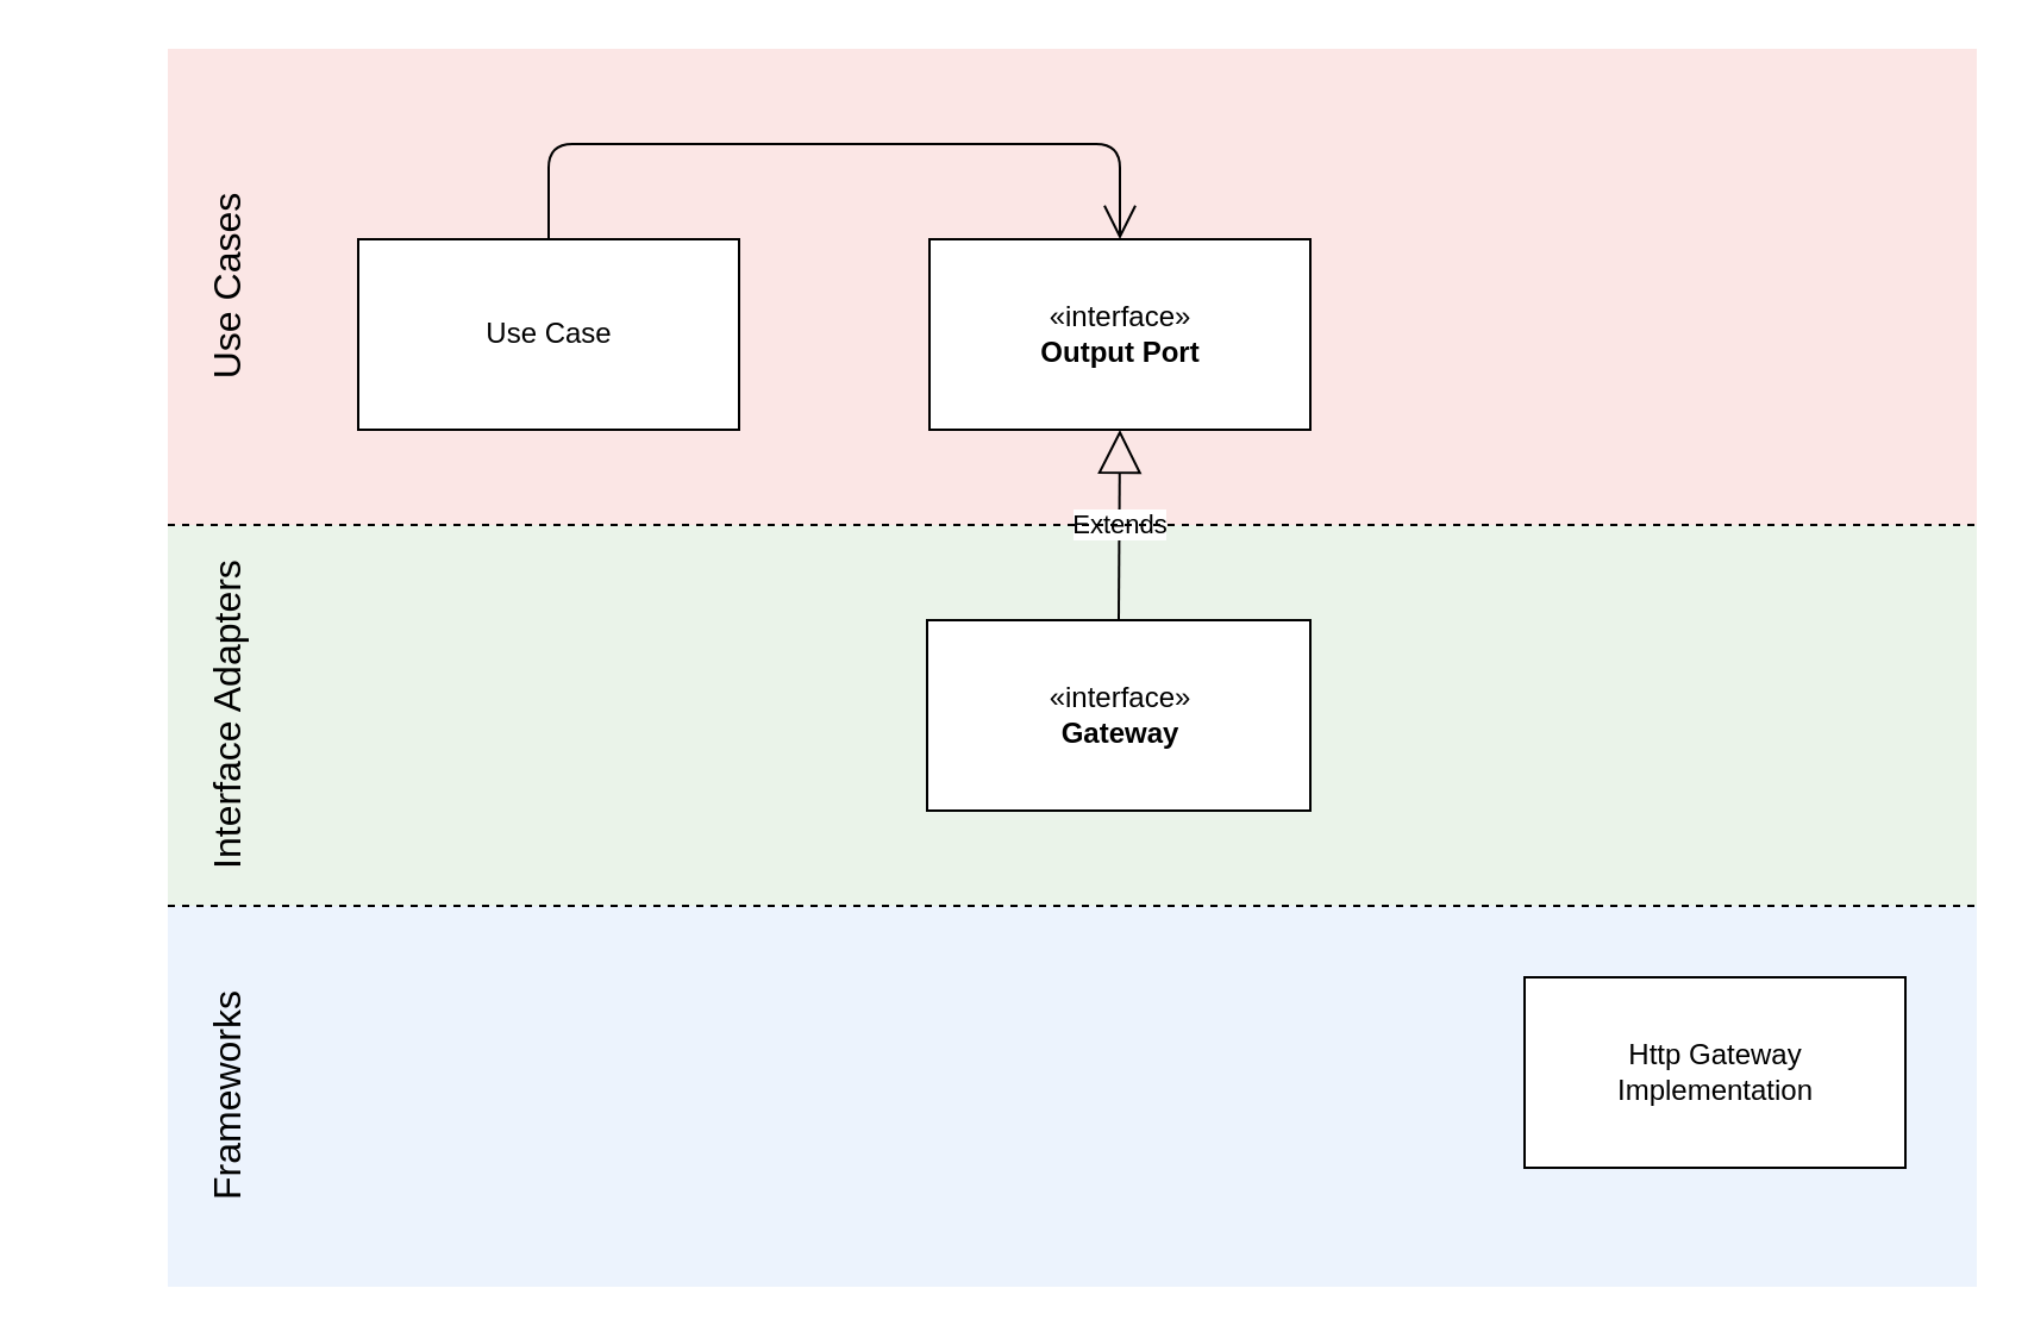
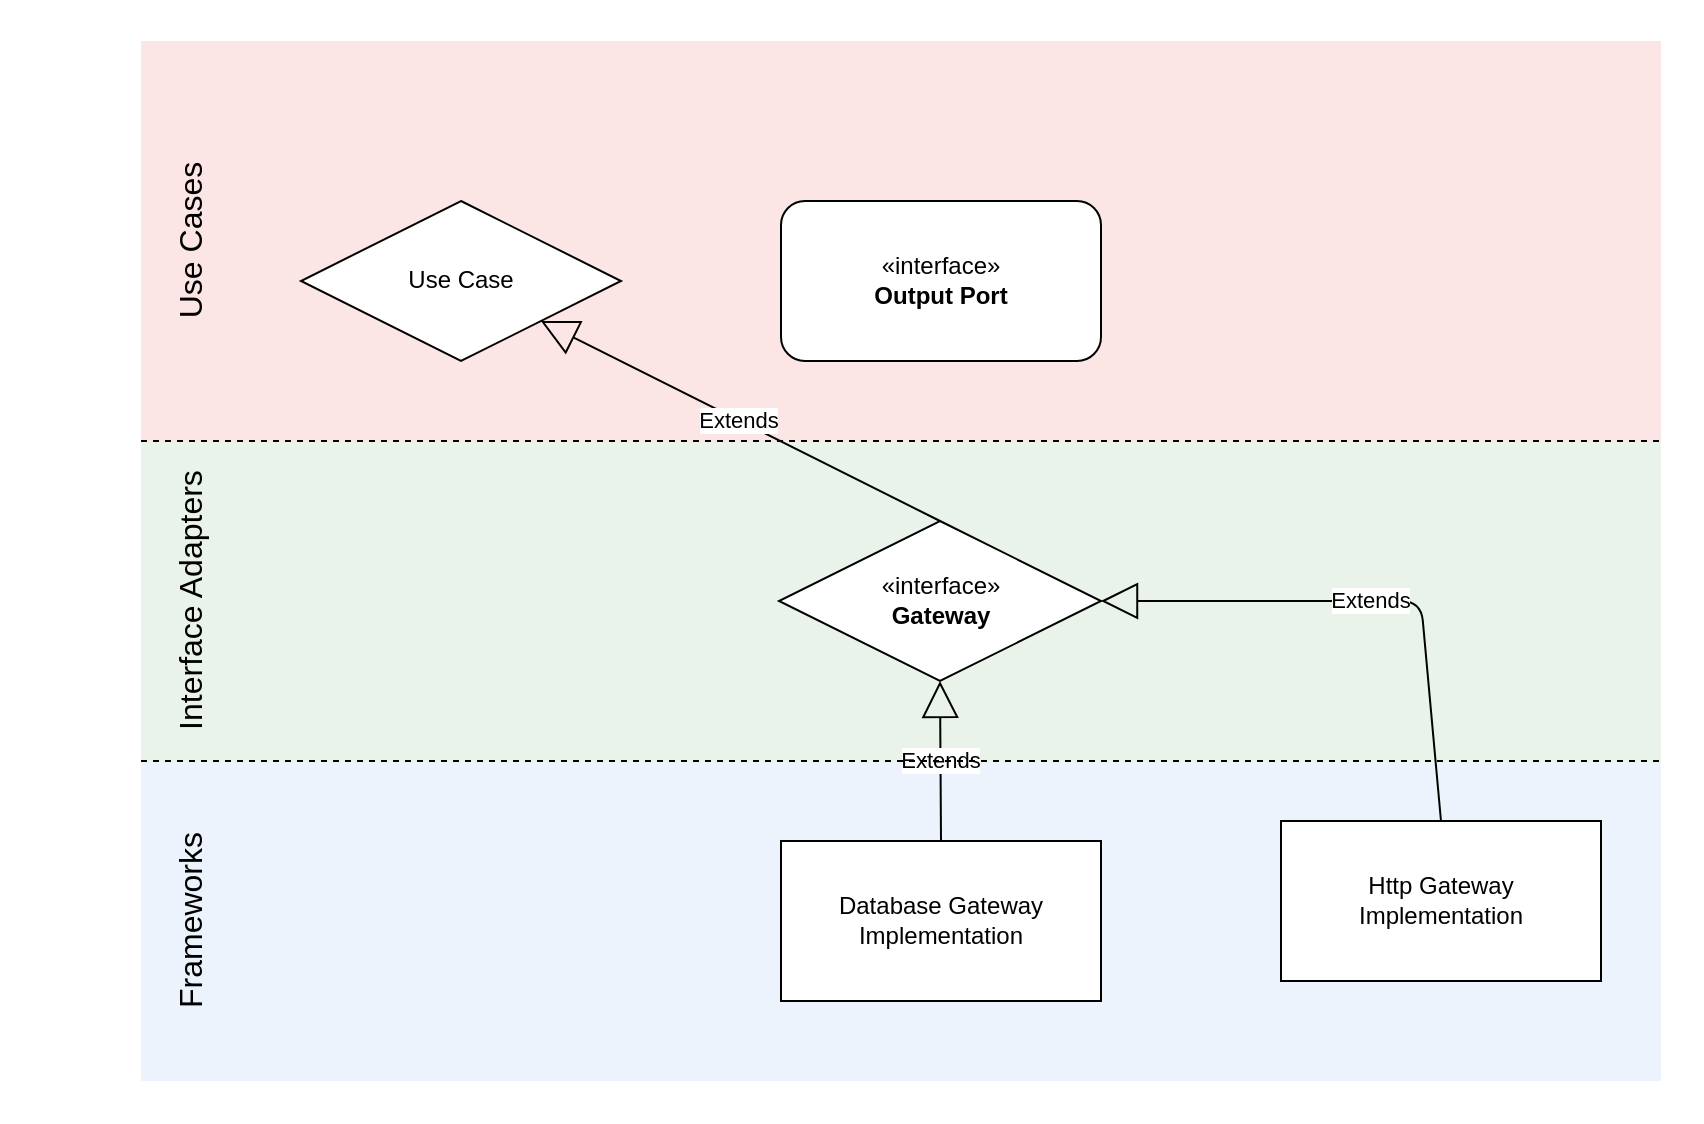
  <mxCell id="0" />
  <mxCell id="1" parent="0" />
  <mxCell id="2" value="" style="rounded=0;whiteSpace=wrap;html=1;opacity=50;fillColor=#dae8fc;strokeColor=none;" vertex="1" parent="1"><mxGeometry y="380" width="760" height="160" as="geometry" x="70" /></mxCell>
  <mxCell id="3" value="" style="rounded=0;whiteSpace=wrap;html=1;opacity=50;fillColor=#d5e8d4;strokeColor=none;" vertex="1" parent="1"><mxGeometry y="220" width="760" height="160" as="geometry" x="70" /></mxCell>
  <mxCell id="4" value="" style="rounded=0;whiteSpace=wrap;html=1;fillColor=#f8cecc;strokeColor=none;opacity=50;" vertex="1" parent="1"><mxGeometry width="760" height="200" as="geometry" x="70" y="20" /></mxCell>
- <mxCell id="5" value="Use Case" style="html=1;" vertex="1" parent="1"><mxGeometry x="150" y="100" width="160" height="80" as="geometry" /></mxCell>
- <mxCell id="6" value="«interface»&lt;br&gt;&lt;b&gt;Output Port&lt;/b&gt;" style="html=1;" vertex="1" parent="1"><mxGeometry x="390" y="100" width="160" height="80" as="geometry" /></mxCell>
- <mxCell id="7" value="«interface»&lt;br&gt;&lt;b&gt;Gateway&lt;/b&gt;" style="html=1;" vertex="1" parent="1"><mxGeometry x="389" y="260" width="161" height="80" as="geometry" /></mxCell>
- <mxCell id="9" value="Extends" style="endArrow=block;endSize=16;endFill=0;html=1;exitX=0.5;exitY=0;exitDx=0;exitDy=0;entryX=0.5;entryY=1;entryDx=0;entryDy=0;" edge="1" parent="1" source="7" target="6"><mxGeometry width="160" relative="1" as="geometry"><mxPoint x="140" y="330" as="sourcePoint" /><mxPoint x="300" y="330" as="targetPoint" /></mxGeometry></mxCell>
- <mxCell id="11" value="" style="endArrow=open;endFill=1;endSize=12;html=1;exitX=0.5;exitY=0;exitDx=0;exitDy=0;entryX=0.5;entryY=0;entryDx=0;entryDy=0;" edge="1" parent="1" source="5" target="6"><mxGeometry width="160" relative="1" as="geometry"><mxPoint x="220" y="250" as="sourcePoint" /><mxPoint x="380" y="250" as="targetPoint" /><Array as="points"><mxPoint x="230" y="60" /><mxPoint x="470" y="60" /></Array></mxGeometry></mxCell>
+ <mxCell id="5" value="Use Case" style="rhombus;html=1;" vertex="1" parent="1"><mxGeometry x="150" y="100" width="160" height="80" as="geometry" /></mxCell>
+ <mxCell id="6" value="«interface»&lt;br&gt;&lt;b&gt;Output Port&lt;/b&gt;" style="html=1;rounded=1;" vertex="1" parent="1"><mxGeometry x="390" y="100" width="160" height="80" as="geometry" /></mxCell>
+ <mxCell id="7" value="«interface»&lt;br&gt;&lt;b&gt;Gateway&lt;/b&gt;" style="rhombus;html=1;" vertex="1" parent="1"><mxGeometry x="389" y="260" width="161" height="80" as="geometry" /></mxCell>
+ <mxCell id="8" value="Database Gateway&lt;br&gt;Implementation" style="html=1;" vertex="1" parent="1"><mxGeometry x="390" y="420" width="160" height="80" as="geometry" /></mxCell>
+ <mxCell id="9" value="Extends" style="endArrow=block;endSize=16;endFill=0;html=1;exitX=0.5;exitY=0;exitDx=0;exitDy=0;" edge="1" parent="1" source="7" target="5"><mxGeometry width="160" relative="1" as="geometry"><mxPoint x="140" y="330" as="sourcePoint" /><mxPoint x="300" y="330" as="targetPoint" /></mxGeometry></mxCell>
+ <mxCell id="10" value="Extends" style="endArrow=block;endSize=16;endFill=0;html=1;entryX=0.5;entryY=1;entryDx=0;entryDy=0;exitX=0.5;exitY=0;exitDx=0;exitDy=0;" edge="1" parent="1" source="8" target="7"><mxGeometry width="160" relative="1" as="geometry"><mxPoint x="120" y="410" as="sourcePoint" /><mxPoint x="280" y="410" as="targetPoint" /></mxGeometry></mxCell>
  <mxCell id="12" value="Http Gateway&lt;br&gt;Implementation" style="html=1;" vertex="1" parent="1"><mxGeometry x="640" y="410" width="160" height="80" as="geometry" /></mxCell>
+ <mxCell id="13" value="Extends" style="endArrow=block;endSize=16;endFill=0;html=1;exitX=0.5;exitY=0;exitDx=0;exitDy=0;entryX=1;entryY=0.5;entryDx=0;entryDy=0;" edge="1" parent="1" source="12" target="7"><mxGeometry width="160" relative="1" as="geometry"><mxPoint x="640" y="210" as="sourcePoint" /><mxPoint x="800" y="210" as="targetPoint" /><Array as="points"><mxPoint x="710" y="300" /></Array></mxGeometry></mxCell>
  <mxCell id="14" value="&lt;font style=&quot;font-size: 16px&quot;&gt;Use Cases&lt;/font&gt;" style="text;html=1;strokeColor=none;fillColor=none;align=center;verticalAlign=middle;whiteSpace=wrap;rounded=0;autosize=1;rotation=-90;" vertex="1" parent="1"><mxGeometry x="50" y="110" width="90" height="20" as="geometry" /></mxCell>
  <mxCell id="15" value="" style="endArrow=none;dashed=1;html=1;" edge="1" parent="1"><mxGeometry width="50" height="50" relative="1" as="geometry"><mxPoint y="220" as="sourcePoint" x="70" /><mxPoint x="830" y="220" as="targetPoint" /></mxGeometry></mxCell>
  <mxCell id="16" value="" style="endArrow=none;dashed=1;html=1;" edge="1" parent="1"><mxGeometry width="50" height="50" relative="1" as="geometry"><mxPoint y="380" as="sourcePoint" x="70" /><mxPoint x="830" y="380" as="targetPoint" /></mxGeometry></mxCell>
  <mxCell id="17" value="&lt;font style=&quot;font-size: 16px&quot;&gt;Interface Adapters&lt;/font&gt;" style="text;html=1;strokeColor=none;fillColor=none;align=center;verticalAlign=middle;whiteSpace=wrap;rounded=0;autosize=1;rotation=-90;" vertex="1" parent="1"><mxGeometry x="20" y="290" width="150" height="20" as="geometry" /></mxCell>
  <mxCell id="18" value="&lt;font style=&quot;font-size: 16px&quot;&gt;Frameworks&lt;/font&gt;" style="text;html=1;strokeColor=none;fillColor=none;align=center;verticalAlign=middle;whiteSpace=wrap;rounded=0;autosize=1;rotation=-90;" vertex="1" parent="1"><mxGeometry x="75" y="450" width="40" height="20" as="geometry" /></mxCell>
